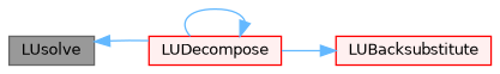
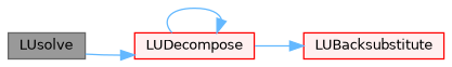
  digraph {
    rankdir=LR
    node [color=red fillcolor="#FFF0F0" fontname=Helvetica fontsize=10 shape=box style=filled]
    edge [color=steelblue1 fontname=Helvetica fontsize=10 labelfontname=Helvetica labelfontsize=10 style=solid]
    n1 [color=gray40 fillcolor=grey60 fontcolor=black height=0.2 label=LUsolve width=0.4]
    n2 [height=0.2 label=LUDecompose width=0.4]
    n3 [height=0.2 label=LUBacksubstitute width=0.4]
-   n2 -> n1
+   n1 -> n2
    n2 -> n2
    n2 -> n3
  }
